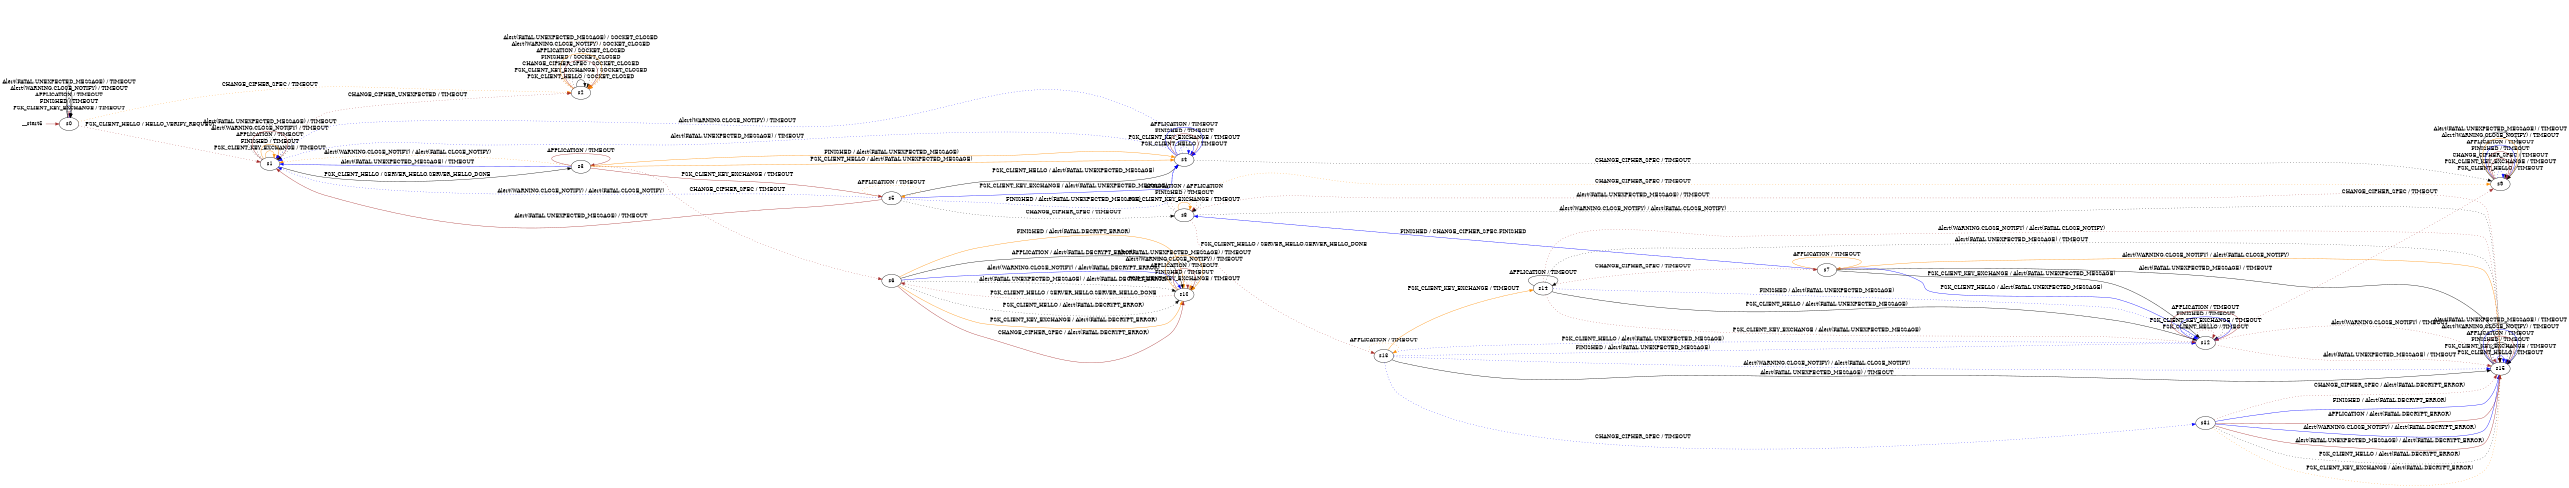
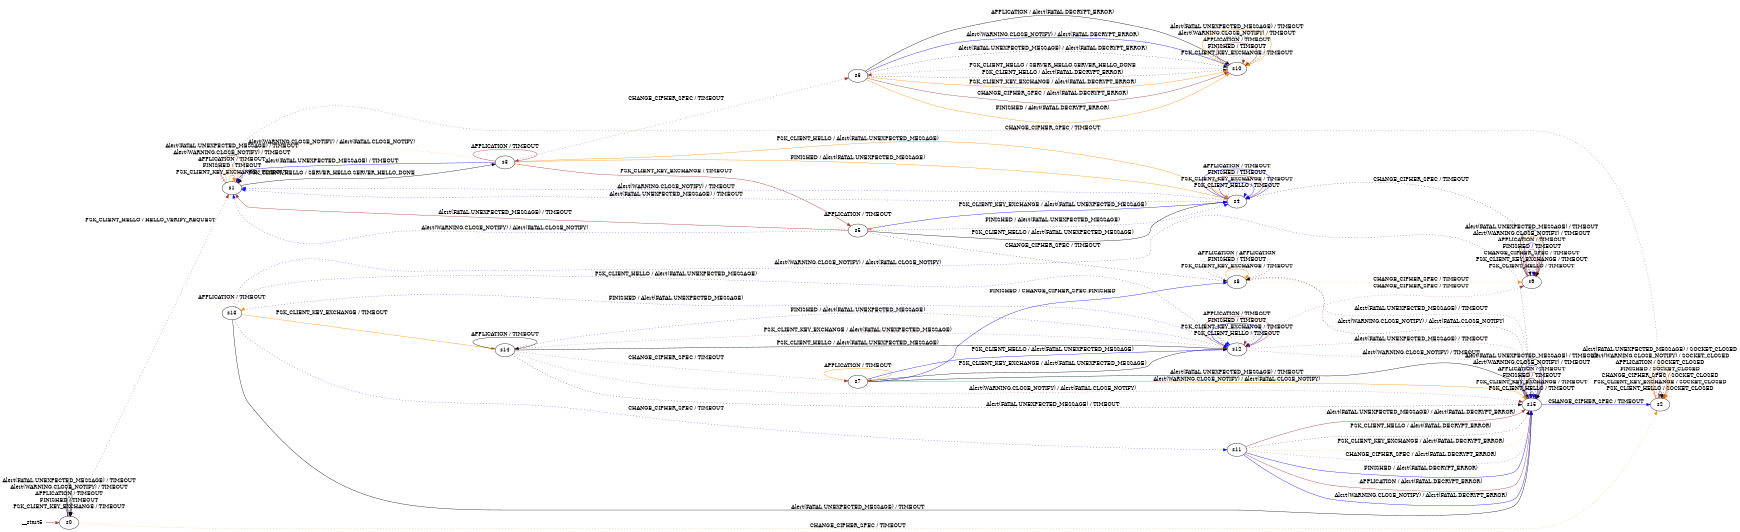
  digraph {
    rankdir=LR
    edge [color=brown style=solid]
    n1 [label=s0]
    n2 [label=s1]
    n3 [label=s2]
    n4 [label=s3]
    n5 [label=s4]
    n6 [label=s5]
    n7 [label=s6]
    n8 [label=s9]
    n9 [label=s8]
    n10 [label=s10]
    n11 [label=s7]
    n12 [label=s12]
    n13 [label=s15]
    n14 [label=s13]
-   n15 [label=s31]
+   n15 [label=s11]
    n16 [label=s14]
    n17 [label=__start5 shape=none]
    n1 -> n1 [label="PSK_CLIENT_KEY_EXCHANGE / TIMEOUT"]
    n1 -> n1 [color=blue label="FINISHED / TIMEOUT" style=dotted]
    n1 -> n1 [color=black label="APPLICATION / TIMEOUT"]
    n1 -> n1 [color=black label="Alert(WARNING,CLOSE_NOTIFY) / TIMEOUT" style=dotted]
    n1 -> n1 [color=black label="Alert(FATAL,UNEXPECTED_MESSAGE) / TIMEOUT"]
    n1 -> n2 [label="PSK_CLIENT_HELLO / HELLO_VERIFY_REQUEST" style=dotted]
    n1 -> n3 [color=darkorange label="CHANGE_CIPHER_SPEC / TIMEOUT" style=dotted]
    n2 -> n2 [color=darkorange label="PSK_CLIENT_KEY_EXCHANGE / TIMEOUT"]
    n2 -> n2 [color=darkorange label="FINISHED / TIMEOUT"]
    n2 -> n2 [color=black label="APPLICATION / TIMEOUT" style=dotted]
    n2 -> n2 [label="Alert(WARNING,CLOSE_NOTIFY) / TIMEOUT"]
    n2 -> n2 [color=black label="Alert(FATAL,UNEXPECTED_MESSAGE) / TIMEOUT" style=dotted]
-   n2 -> n3 [label="CHANGE_CIPHER_UNEXPECTED / TIMEOUT" style=dotted]
+   n2 -> n3 [label="CHANGE_CIPHER_SPEC / TIMEOUT" style=dotted]
    n2 -> n4 [color=black label="PSK_CLIENT_HELLO / SERVER_HELLO,SERVER_HELLO_DONE"]
    n3 -> n3 [color=black label="PSK_CLIENT_HELLO / SOCKET_CLOSED"]
    n3 -> n3 [color=black label="PSK_CLIENT_KEY_EXCHANGE / SOCKET_CLOSED" style=dotted]
    n3 -> n3 [color=darkorange label="CHANGE_CIPHER_SPEC / SOCKET_CLOSED" style=dotted]
    n3 -> n3 [label="FINISHED / SOCKET_CLOSED"]
    n3 -> n3 [color=darkorange label="APPLICATION / SOCKET_CLOSED"]
    n3 -> n3 [label="Alert(WARNING,CLOSE_NOTIFY) / SOCKET_CLOSED" style=dotted]
    n3 -> n3 [color=darkorange label="Alert(FATAL,UNEXPECTED_MESSAGE) / SOCKET_CLOSED" style=dotted]
    n4 -> n2 [color=darkorange label="Alert(WARNING,CLOSE_NOTIFY) / Alert(FATAL,CLOSE_NOTIFY)" style=dotted]
    n4 -> n2 [color=blue label="Alert(FATAL,UNEXPECTED_MESSAGE) / TIMEOUT"]
    n4 -> n4 [label="APPLICATION / TIMEOUT"]
    n4 -> n5 [color=darkorange label="PSK_CLIENT_HELLO / Alert(FATAL,UNEXPECTED_MESSAGE)"]
    n4 -> n5 [color=darkorange label="FINISHED / Alert(FATAL,UNEXPECTED_MESSAGE)"]
    n4 -> n6 [label="PSK_CLIENT_KEY_EXCHANGE / TIMEOUT"]
    n4 -> n7 [label="CHANGE_CIPHER_SPEC / TIMEOUT" style=dotted]
    n5 -> n2 [color=blue label="Alert(WARNING,CLOSE_NOTIFY) / TIMEOUT" style=dotted]
    n5 -> n2 [color=blue label="Alert(FATAL,UNEXPECTED_MESSAGE) / TIMEOUT" style=dotted]
    n5 -> n5 [color=blue label="PSK_CLIENT_HELLO / TIMEOUT" style=dotted]
    n5 -> n5 [color=blue label="PSK_CLIENT_KEY_EXCHANGE / TIMEOUT"]
    n5 -> n5 [label="FINISHED / TIMEOUT"]
    n5 -> n5 [color=blue label="APPLICATION / TIMEOUT"]
    n5 -> n8 [color=black label="CHANGE_CIPHER_SPEC / TIMEOUT" style=dotted]
    n6 -> n2 [color=blue label="Alert(WARNING,CLOSE_NOTIFY) / Alert(FATAL,CLOSE_NOTIFY)" style=dotted]
    n6 -> n2 [label="Alert(FATAL,UNEXPECTED_MESSAGE) / TIMEOUT"]
    n6 -> n5 [color=black label="PSK_CLIENT_HELLO / Alert(FATAL,UNEXPECTED_MESSAGE)"]
    n6 -> n5 [color=blue label="PSK_CLIENT_KEY_EXCHANGE / Alert(FATAL,UNEXPECTED_MESSAGE)"]
    n6 -> n5 [color=blue label="FINISHED / Alert(FATAL,UNEXPECTED_MESSAGE)" style=dotted]
    n6 -> n6 [color=darkorange label="APPLICATION / TIMEOUT" style=dotted]
    n6 -> n9 [color=black label="CHANGE_CIPHER_SPEC / TIMEOUT" style=dotted]
    n7 -> n10 [color=black label="PSK_CLIENT_HELLO / Alert(FATAL,DECRYPT_ERROR)" style=dotted]
    n7 -> n10 [color=darkorange label="PSK_CLIENT_KEY_EXCHANGE / Alert(FATAL,DECRYPT_ERROR)"]
    n7 -> n10 [label="CHANGE_CIPHER_SPEC / Alert(FATAL,DECRYPT_ERROR)"]
    n7 -> n10 [color=darkorange label="FINISHED / Alert(FATAL,DECRYPT_ERROR)"]
    n7 -> n10 [color=black label="APPLICATION / Alert(FATAL,DECRYPT_ERROR)"]
    n7 -> n10 [color=blue label="Alert(WARNING,CLOSE_NOTIFY) / Alert(FATAL,DECRYPT_ERROR)"]
    n7 -> n10 [color=black label="Alert(FATAL,UNEXPECTED_MESSAGE) / Alert(FATAL,DECRYPT_ERROR)" style=dotted]
    n8 -> n8 [color=blue label="PSK_CLIENT_HELLO / TIMEOUT" style=dotted]
    n8 -> n8 [color=black label="PSK_CLIENT_KEY_EXCHANGE / TIMEOUT" style=dotted]
    n8 -> n8 [label="CHANGE_CIPHER_SPEC / TIMEOUT"]
    n8 -> n8 [label="FINISHED / TIMEOUT"]
    n8 -> n8 [color=blue label="APPLICATION / TIMEOUT"]
    n8 -> n8 [color=darkorange label="Alert(WARNING,CLOSE_NOTIFY) / TIMEOUT"]
    n8 -> n8 [color=black label="Alert(FATAL,UNEXPECTED_MESSAGE) / TIMEOUT"]
    n9 -> n8 [color=darkorange label="CHANGE_CIPHER_SPEC / TIMEOUT" style=dotted]
    n9 -> n9 [color=darkorange label="PSK_CLIENT_KEY_EXCHANGE / TIMEOUT"]
    n9 -> n9 [label="FINISHED / TIMEOUT" style=dotted]
    n9 -> n9 [color=black label="APPLICATION / APPLICATION" style=dotted]
    n9 -> n13 [color=black label="Alert(WARNING,CLOSE_NOTIFY) / Alert(FATAL,CLOSE_NOTIFY)" style=dotted]
    n9 -> n13 [label="Alert(FATAL,UNEXPECTED_MESSAGE) / TIMEOUT" style=dotted]
-   n9 -> n14 [label="PSK_CLIENT_HELLO / SERVER_HELLO,SERVER_HELLO_DONE" style=dotted]
    n10 -> n7 [label="PSK_CLIENT_HELLO / SERVER_HELLO,SERVER_HELLO_DONE" style=dotted]
    n10 -> n10 [label="PSK_CLIENT_KEY_EXCHANGE / TIMEOUT" style=dotted]
    n10 -> n10 [color=darkorange label="FINISHED / TIMEOUT" style=dotted]
    n10 -> n10 [label="APPLICATION / TIMEOUT"]
    n10 -> n10 [color=black label="Alert(WARNING,CLOSE_NOTIFY) / TIMEOUT" style=dotted]
    n10 -> n10 [color=darkorange label="Alert(FATAL,UNEXPECTED_MESSAGE) / TIMEOUT"]
    n11 -> n9 [color=blue label="FINISHED / CHANGE_CIPHER_SPEC,FINISHED"]
    n11 -> n11 [color=darkorange label="APPLICATION / TIMEOUT"]
    n11 -> n12 [color=blue label="PSK_CLIENT_HELLO / Alert(FATAL,UNEXPECTED_MESSAGE)"]
    n11 -> n12 [color=black label="PSK_CLIENT_KEY_EXCHANGE / Alert(FATAL,UNEXPECTED_MESSAGE)"]
    n11 -> n13 [color=darkorange label="Alert(WARNING,CLOSE_NOTIFY) / Alert(FATAL,CLOSE_NOTIFY)"]
    n11 -> n13 [color=black label="Alert(FATAL,UNEXPECTED_MESSAGE) / TIMEOUT"]
    n12 -> n8 [label="CHANGE_CIPHER_SPEC / TIMEOUT" style=dotted]
    n12 -> n12 [label="PSK_CLIENT_HELLO / TIMEOUT" style=dotted]
    n12 -> n12 [color=black label="PSK_CLIENT_KEY_EXCHANGE / TIMEOUT" style=dotted]
    n12 -> n12 [color=blue label="FINISHED / TIMEOUT"]
    n12 -> n12 [label="APPLICATION / TIMEOUT"]
    n12 -> n13 [label="Alert(WARNING,CLOSE_NOTIFY) / TIMEOUT" style=dotted]
    n12 -> n13 [label="Alert(FATAL,UNEXPECTED_MESSAGE) / TIMEOUT" style=dotted]
+   n13 -> n3 [color=blue label="CHANGE_CIPHER_SPEC / TIMEOUT"]
    n13 -> n13 [color=blue label="PSK_CLIENT_HELLO / TIMEOUT"]
    n13 -> n13 [color=blue label="PSK_CLIENT_KEY_EXCHANGE / TIMEOUT" style=dotted]
    n13 -> n13 [color=black label="FINISHED / TIMEOUT"]
    n13 -> n13 [label="APPLICATION / TIMEOUT"]
    n13 -> n13 [color=blue label="Alert(WARNING,CLOSE_NOTIFY) / TIMEOUT"]
    n13 -> n13 [color=black label="Alert(FATAL,UNEXPECTED_MESSAGE) / TIMEOUT"]
    n14 -> n12 [color=blue label="PSK_CLIENT_HELLO / Alert(FATAL,UNEXPECTED_MESSAGE)" style=dotted]
    n14 -> n12 [color=blue label="FINISHED / Alert(FATAL,UNEXPECTED_MESSAGE)" style=dotted]
    n14 -> n13 [color=blue label="Alert(WARNING,CLOSE_NOTIFY) / Alert(FATAL,CLOSE_NOTIFY)" style=dotted]
    n14 -> n13 [color=black label="Alert(FATAL,UNEXPECTED_MESSAGE) / TIMEOUT"]
    n14 -> n14 [color=darkorange label="APPLICATION / TIMEOUT" style=dotted]
    n14 -> n15 [color=blue label="CHANGE_CIPHER_SPEC / TIMEOUT" style=dotted]
    n14 -> n16 [color=darkorange label="PSK_CLIENT_KEY_EXCHANGE / TIMEOUT"]
    n15 -> n13 [color=black label="PSK_CLIENT_HELLO / Alert(FATAL,DECRYPT_ERROR)" style=dotted]
    n15 -> n13 [color=darkorange label="PSK_CLIENT_KEY_EXCHANGE / Alert(FATAL,DECRYPT_ERROR)" style=dotted]
    n15 -> n13 [label="CHANGE_CIPHER_SPEC / Alert(FATAL,DECRYPT_ERROR)" style=dotted]
    n15 -> n13 [color=blue label="FINISHED / Alert(FATAL,DECRYPT_ERROR)"]
    n15 -> n13 [label="APPLICATION / Alert(FATAL,DECRYPT_ERROR)"]
    n15 -> n13 [color=blue label="Alert(WARNING,CLOSE_NOTIFY) / Alert(FATAL,DECRYPT_ERROR)"]
    n15 -> n13 [label="Alert(FATAL,UNEXPECTED_MESSAGE) / Alert(FATAL,DECRYPT_ERROR)"]
    n16 -> n11 [label="CHANGE_CIPHER_SPEC / TIMEOUT" style=dotted]
    n16 -> n12 [color=black label="PSK_CLIENT_HELLO / Alert(FATAL,UNEXPECTED_MESSAGE)"]
    n16 -> n12 [label="PSK_CLIENT_KEY_EXCHANGE / Alert(FATAL,UNEXPECTED_MESSAGE)" style=dotted]
    n16 -> n12 [color=blue label="FINISHED / Alert(FATAL,UNEXPECTED_MESSAGE)" style=dotted]
    n16 -> n13 [label="Alert(WARNING,CLOSE_NOTIFY) / Alert(FATAL,CLOSE_NOTIFY)" style=dotted]
    n16 -> n13 [color=black label="Alert(FATAL,UNEXPECTED_MESSAGE) / TIMEOUT" style=dotted]
    n16 -> n16 [color=black label="APPLICATION / TIMEOUT"]
    n17 -> n1
  }
